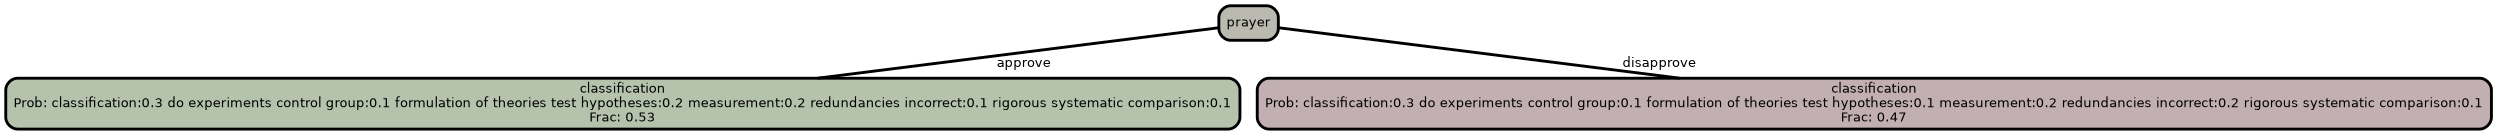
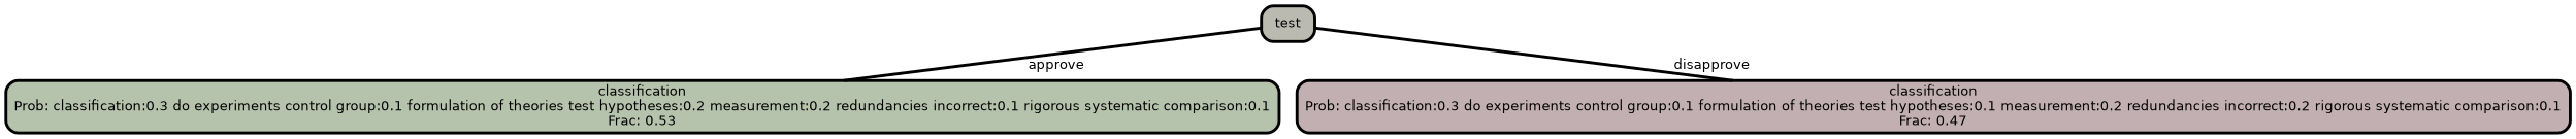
  graph {
    ranksep="0 equally"
    splines=straight
    node [color=black fontcolor=black fontname=helvetica penwidth=3 shape=box style="filled, rounded"]
    edge [color=black fontname=helvetica penwidth=3]
    n1 [fillcolor="#b5c3ad" label="classification\nProb: classification:0.3 do experiments control group:0.1 formulation of theories test hypotheses:0.2 measurement:0.2 redundancies incorrect:0.1 rigorous systematic comparison:0.1\nFrac: 0.53"]
-   n2 [fillcolor="#bbbab0" label=prayer]
+   n2 [fillcolor="#bbbab0" label=test]
    n3 [fillcolor="#c2afb2" label="classification\nProb: classification:0.3 do experiments control group:0.1 formulation of theories test hypotheses:0.1 measurement:0.2 redundancies incorrect:0.2 rigorous systematic comparison:0.1\nFrac: 0.47"]
    subgraph sub_1 {
      rank=same
    }
    n2 -- n1 [label=" approve"]
    n2 -- n3 [label=" disapprove"]
  }
